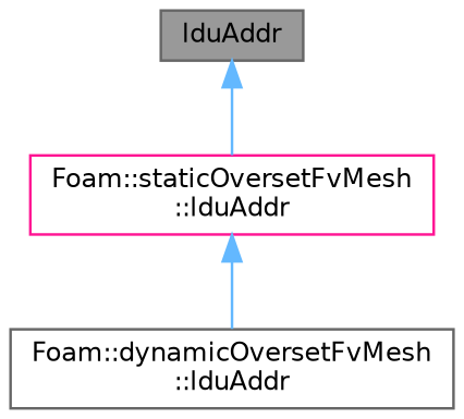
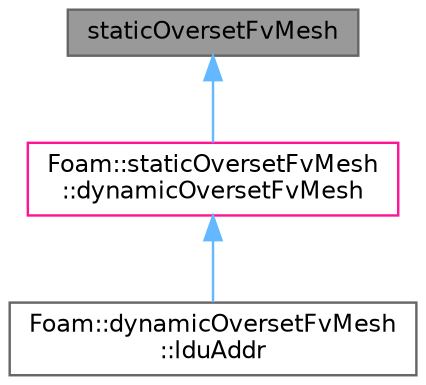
  digraph {
    rankdir=TB
    node [color=gray40 fillcolor=white fontname=Helvetica fontsize=10 shape=box style=filled]
    edge [color=steelblue1 dir=back fontname=Helvetica fontsize=10 labelfontname=Helvetica labelfontsize=10 style=solid]
-   n1 [fillcolor=grey60 fontcolor=black height=0.2 label=lduAddr width=0.4]
-   n2 [color=deeppink height=0.2 label="Foam::staticOversetFvMesh\l::lduAddr" width=0.4]
+   n1 [fillcolor=grey60 fontcolor=black height=0.2 label=staticOversetFvMesh width=0.4]
+   n2 [color=deeppink height=0.2 label="Foam::staticOversetFvMesh\l::dynamicOversetFvMesh" width=0.4]
    n3 [height=0.2 label="Foam::dynamicOversetFvMesh\l::lduAddr" width=0.4]
    n1 -> n2
    n2 -> n3
  }
